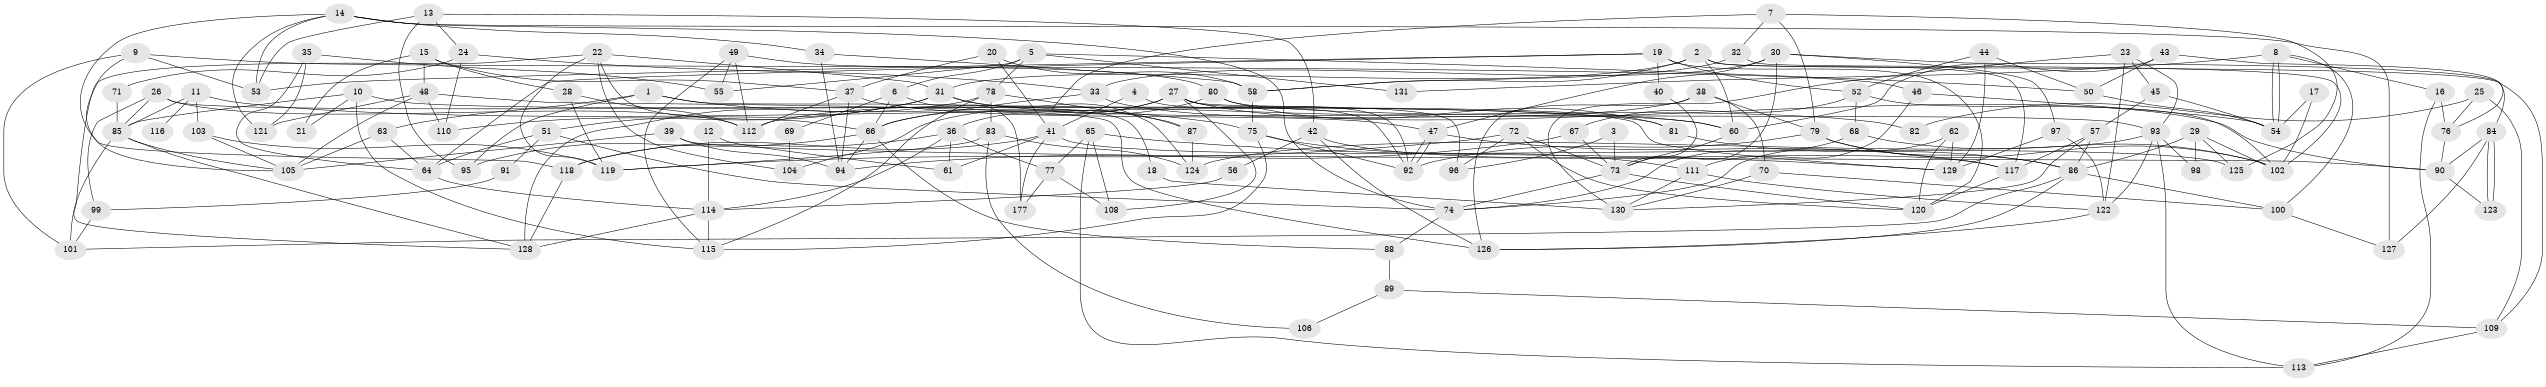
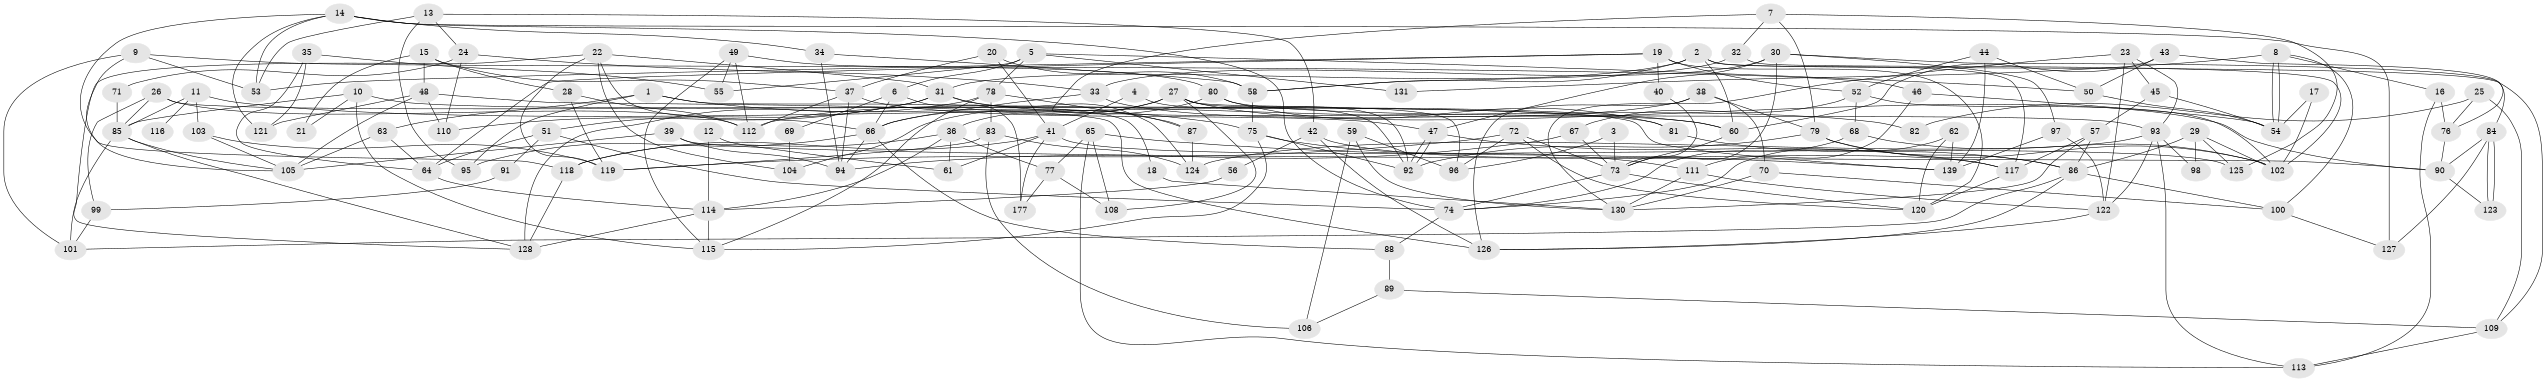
  graph {
    node [color=gray90 style=filled]
    1
    18
    63
    75
    95
    130
    105
    64
    92
    115
    111
    2
    31
    58
    60
    109
    117
    110
    82
    51
    124
    73
    113
    120
    3
    96
    74
    4
    41
    n30 [label=177]
    125
    61
    118
    5
    6
    50
    55
    78
    131
    66
    69
    54
    87
    128
    83
    94
    88
    104
    7
    32
    79
    102
    86
    8
    16
    100
    76
    127
    9
    46
    53
    101
    10
    21
    81
    85
    11
    103
    116
    119
    12
    114
    13
    24
    42
    33
    71
    126
    56
    14
    34
    121
    15
    28
    37
    48
    112
    47
    90
    17
    19
    40
    52
    67
    68
    20
    22
    23
    45
    93
    122
    57
    98
    25
    26
    99
-   129
+   129 [label=139]
    27
    36
    108
    77
    123
    29
    30
    84
    97
    91
    35
    38
    70
    39
    43
    44
    49
    80
+   59
    106
    62
    65
    89
    72
    1 -- 18
    1 -- 63
    1 -- 75
    1 -- 95
    18 -- 130
    63 -- 105
    63 -- 64
    75 -- 92
    75 -- 115
    75 -- 111
    64 -- 114
    111 -- 130
    111 -- 122
    2 -- 31
    2 -- 58
    2 -- 60
    2 -- 109
    2 -- 117
    31 -- 110
    31 -- 82
    31 -- 51
    31 -- 124
    58 -- 75
    60 -- 73
    109 -- 113
    117 -- 120
    51 -- 64
    51 -- 74
    51 -- 91
    73 -- 120
    73 -- 74
    3 -- 73
    3 -- 96
    74 -- 88
    4 -- 92
    4 -- 41
    41 -- n30
    41 -- 125
    41 -- 61
    41 -- 118
    118 -- 128
    5 -- 6
    5 -- 50
    5 -- 55
    5 -- 78
    5 -- 131
    6 -- n30
    6 -- 66
    6 -- 69
    50 -- 54
    78 -- 115
    78 -- 87
    78 -- 128
    78 -- 83
    66 -- 95
    66 -- 94
    66 -- 88
    69 -- 104
    87 -- 124
    83 -- 124
    83 -- 119
    83 -- 106
    88 -- 89
    7 -- 125
    7 -- 87
    7 -- 32
    7 -- 79
    32 -- 58
    32 -- 102
    79 -- 92
    79 -- 102
    79 -- 86
    86 -- 100
    86 -- 101
    86 -- 126
    8 -- 131
    8 -- 54
    8 -- 54
    8 -- 16
    8 -- 100
    16 -- 113
    16 -- 76
    100 -- 127
    76 -- 90
    9 -- 105
    9 -- 46
    9 -- 53
    9 -- 101
    46 -- 111
    46 -- 54
    10 -- 115
    10 -- 21
    10 -- 81
    10 -- 85
    81 -- 86
    85 -- 105
    85 -- 128
    85 -- 101
    11 -- 60
    11 -- 85
    11 -- 103
    11 -- 116
    103 -- 105
    103 -- 119
    12 -- 61
    12 -- 114
    114 -- 115
    114 -- 128
    13 -- 95
    13 -- 53
    13 -- 24
    13 -- 42
    24 -- 110
    24 -- 33
    24 -- 71
    42 -- 117
    42 -- 126
    42 -- 56
    33 -- 60
    33 -- 66
    71 -- 85
    56 -- 114
    14 -- 74
    14 -- 118
    14 -- 127
    14 -- 53
    14 -- 34
    14 -- 121
    34 -- 58
    34 -- 94
    15 -- 21
    15 -- 28
    15 -- 37
    15 -- 48
    28 -- 119
    28 -- 112
    37 -- 94
    37 -- 112
    37 -- 47
    48 -- 105
    48 -- 110
    48 -- 126
    48 -- 121
    47 -- 92
    47 -- 92
    47 -- 117
    90 -- 123
    17 -- 54
    17 -- 102
    19 -- 64
    19 -- 120
    19 -- 53
    19 -- 40
    19 -- 52
    40 -- 73
    52 -- 102
    52 -- 67
    52 -- 68
    67 -- 73
    67 -- 94
    68 -- 74
    68 -- 102
    20 -- 58
    20 -- 41
    20 -- 37
    22 -- 31
    22 -- 66
    22 -- 128
    22 -- 104
    22 -- 119
    23 -- 130
    23 -- 45
    23 -- 93
    23 -- 122
    45 -- 54
    45 -- 57
    93 -- 124
    93 -- 113
    93 -- 122
    93 -- 98
    122 -- 126
    57 -- 130
    57 -- 117
    57 -- 86
    25 -- 109
    25 -- 82
    25 -- 76
    26 -- 85
    26 -- 112
    26 -- 99
    26 -- 129
    99 -- 101
    27 -- 92
    27 -- 96
    27 -- 66
    27 -- 90
    27 -- 36
    27 -- 108
    36 -- 61
    36 -- 118
    36 -- 114
    36 -- 77
    77 -- n30
    77 -- 108
    29 -- 125
    29 -- 102
    29 -- 86
    29 -- 98
    30 -- 73
    30 -- 33
    30 -- 47
    30 -- 84
    30 -- 97
    84 -- 127
    84 -- 90
    84 -- 123
    84 -- 123
    97 -- 122
    97 -- 129
    91 -- 99
    35 -- 64
    35 -- 55
    35 -- 121
    38 -- 79
    38 -- 126
    38 -- 112
    38 -- 70
    70 -- 130
    70 -- 100
    39 -- 105
    39 -- 94
    39 -- 90
    43 -- 60
    43 -- 50
    43 -- 76
    44 -- 50
    44 -- 52
    44 -- 129
    49 -- 115
    49 -- 55
    49 -- 112
    49 -- 80
    80 -- 104
    80 -- 81
    80 -- 93
+   59 -- 130
+   59 -- 96
+   59 -- 106
    62 -- 120
    62 -- 74
    62 -- 129
    65 -- 113
    65 -- 129
    65 -- 108
    65 -- 77
    89 -- 109
    89 -- 106
    72 -- 73
    72 -- 120
    72 -- 96
    72 -- 119
  }
